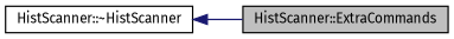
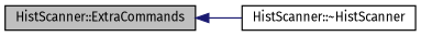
  digraph {
    rankdir=LR
    fontname="Fira Sans"
    node [color=black fontname="Fira Sans" fontsize=10 shape=record style=filled]
    n1 [fillcolor=grey75 fontcolor=black height=0.2 label="HistScanner::ExtraCommands" width=0.4]
    n2 [fillcolor=white height=0.2 label="HistScanner::~HistScanner" width=0.4]
-   n2 -> n1 [color=midnightblue dir=back fontname="Fira Sans" fontsize=10 labelfontname=Helvetica labelfontsize=10 style=solid]
+   n1 -> n2 [color=midnightblue dir=back fontname="Fira Sans" fontsize=10 labelfontname=Helvetica labelfontsize=10 style=solid]
  }
